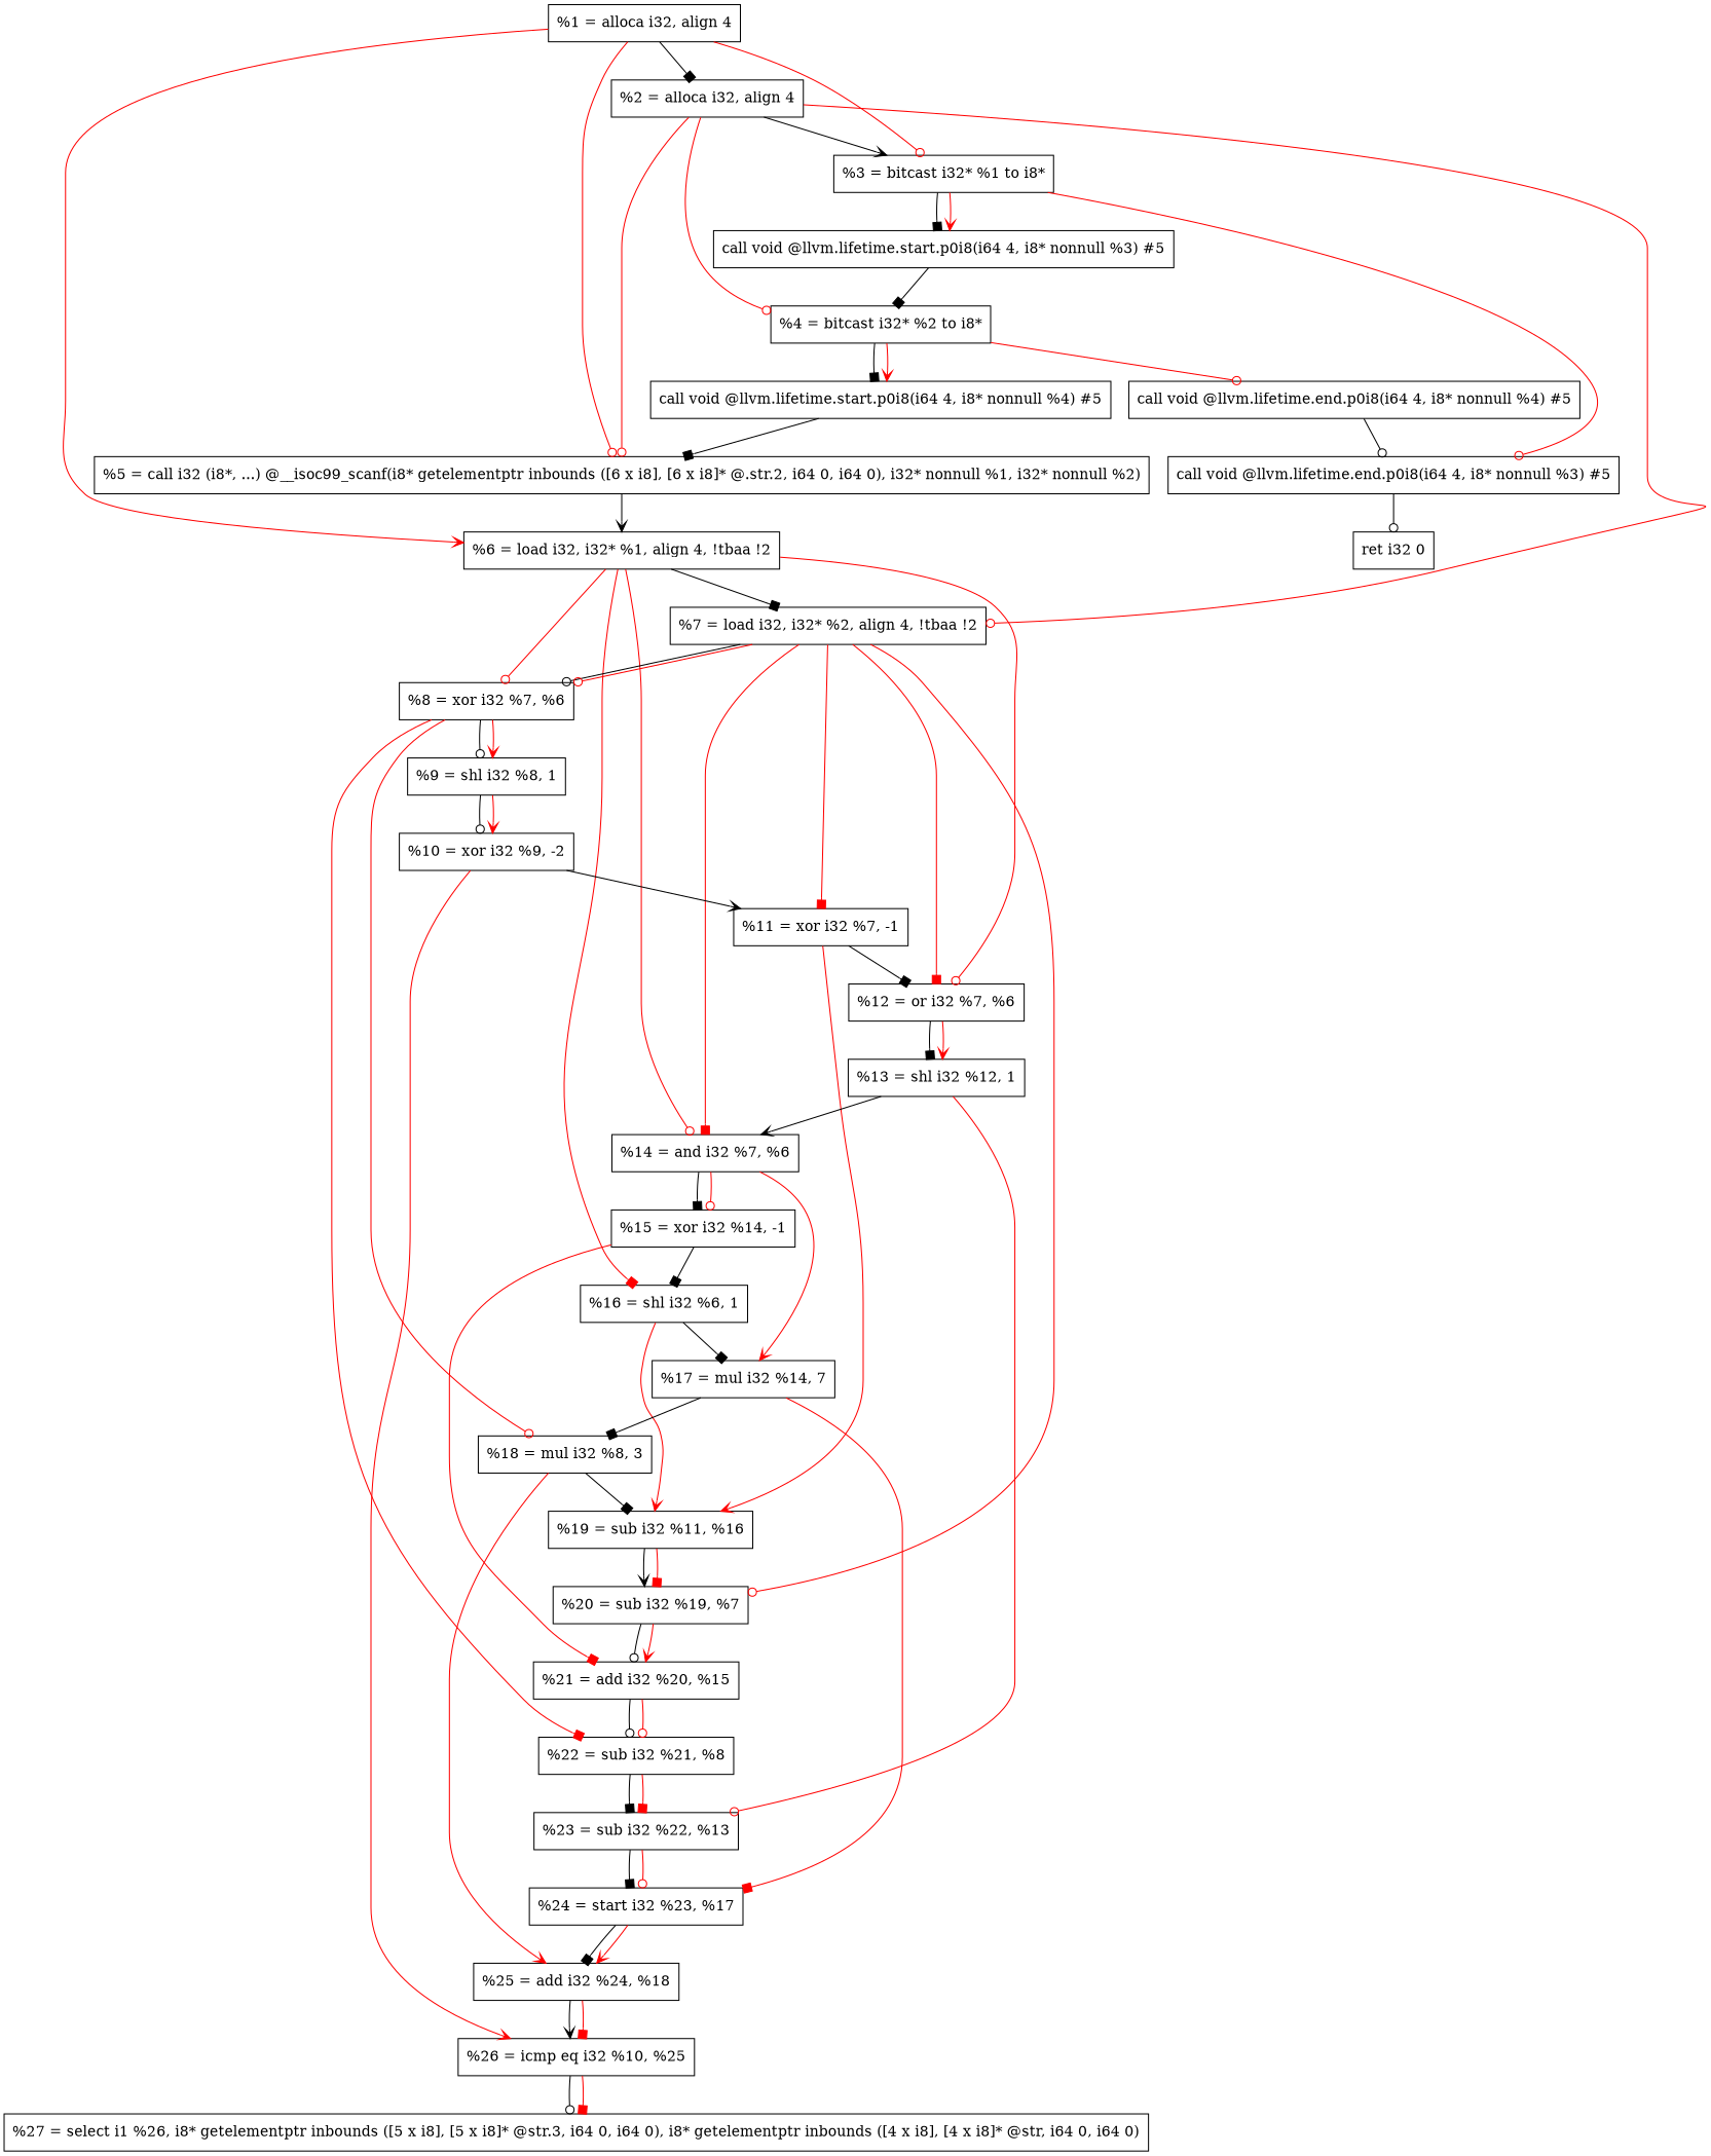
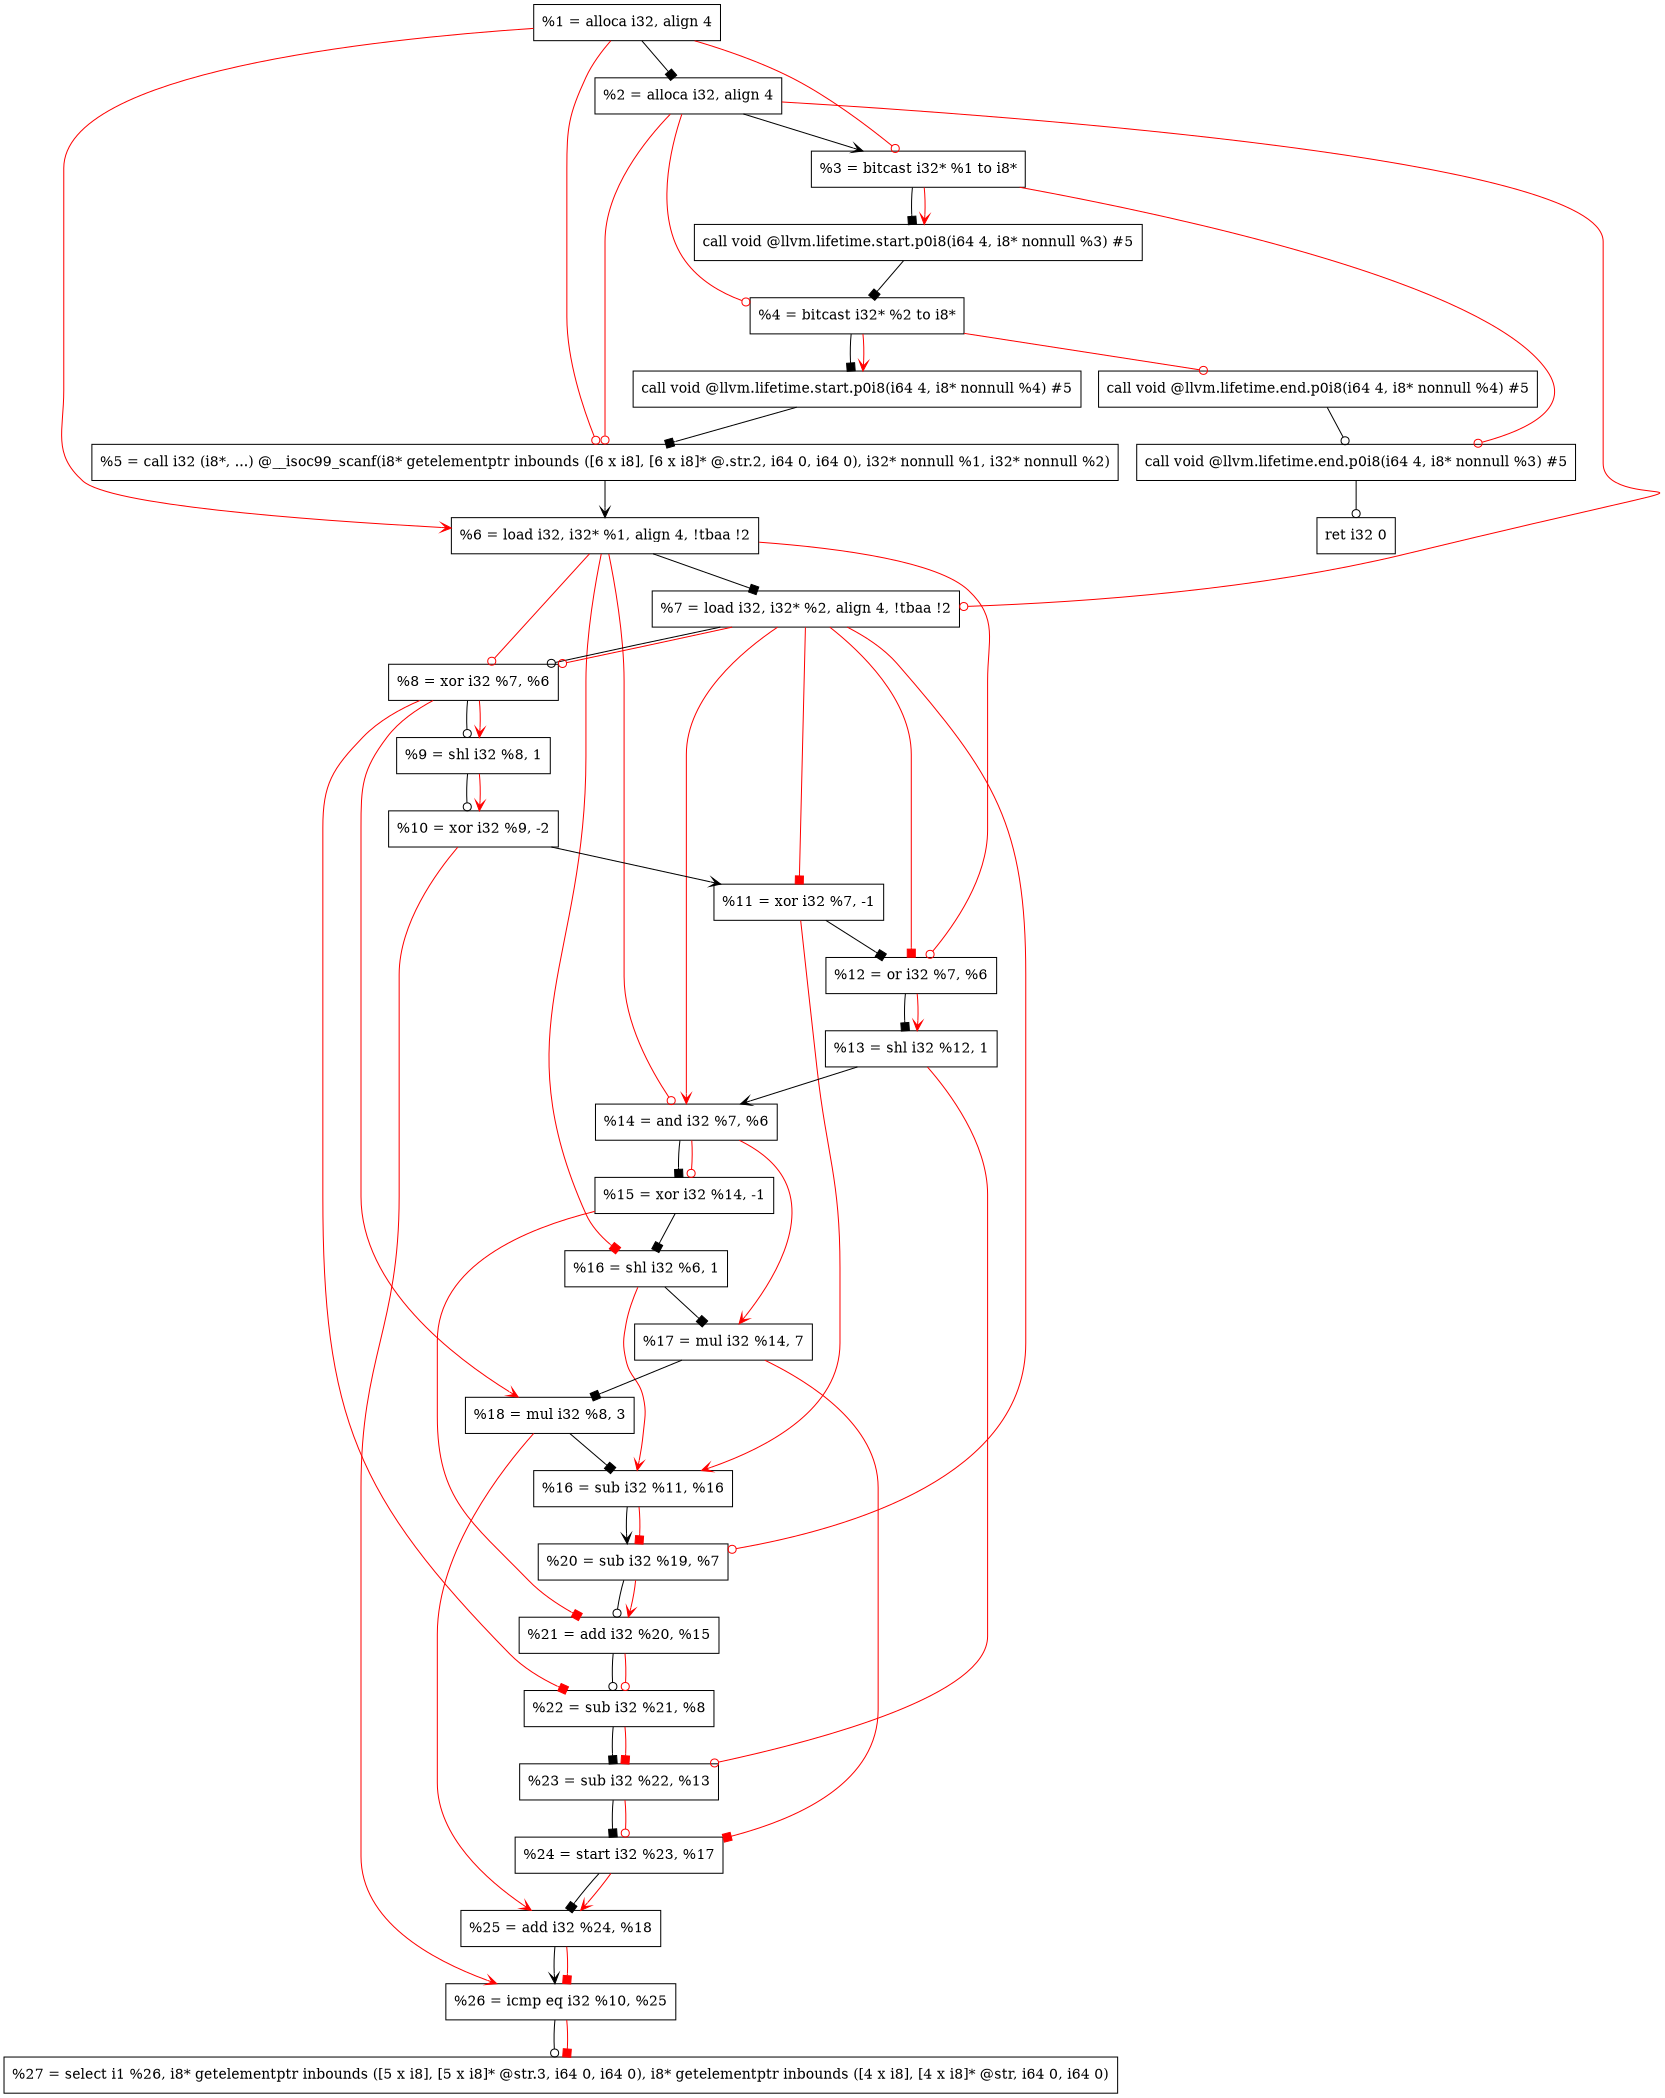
  digraph {
    node [shape=record]
    edge [arrowhead=box color=red]
    n1 [label="  %1 = alloca i32, align 4"]
    n2 [label="  %2 = alloca i32, align 4"]
    n3 [label="  %3 = bitcast i32* %1 to i8*"]
    n4 [label="  %5 = call i32 (i8*, ...) @__isoc99_scanf(i8* getelementptr inbounds ([6 x i8], [6 x i8]* @.str.2, i64 0, i64 0), i32* nonnull %1, i32* nonnull %2)"]
    n5 [label="  %6 = load i32, i32* %1, align 4, !tbaa !2"]
    n6 [label="  %4 = bitcast i32* %2 to i8*"]
    n7 [label="  %7 = load i32, i32* %2, align 4, !tbaa !2"]
    n8 [label="  call void @llvm.lifetime.start.p0i8(i64 4, i8* nonnull %3) #5"]
    n9 [label="  call void @llvm.lifetime.end.p0i8(i64 4, i8* nonnull %3) #5"]
    n10 [label="  %8 = xor i32 %7, %6"]
    n11 [label="  %12 = or i32 %7, %6"]
    n12 [label="  %14 = and i32 %7, %6"]
    n13 [label="  %16 = shl i32 %6, 1"]
    n14 [label="  call void @llvm.lifetime.start.p0i8(i64 4, i8* nonnull %4) #5"]
    n15 [label="  call void @llvm.lifetime.end.p0i8(i64 4, i8* nonnull %4) #5"]
    n16 [label="  %11 = xor i32 %7, -1"]
    n17 [label="  %20 = sub i32 %19, %7"]
    n18 [label="  ret i32 0"]
    n19 [label="  %9 = shl i32 %8, 1"]
    n20 [label="  %18 = mul i32 %8, 3"]
    n21 [label="  %22 = sub i32 %21, %8"]
    n22 [label="  %13 = shl i32 %12, 1"]
    n23 [label="  %15 = xor i32 %14, -1"]
    n24 [label="  %17 = mul i32 %14, 7"]
-   n25 [label="  %19 = sub i32 %11, %16"]
+   n25 [label="%16 = sub i32 %11, %16"]
    n26 [label="  %21 = add i32 %20, %15"]
    n27 [label="  %10 = xor i32 %9, -2"]
    n28 [label="  %25 = add i32 %24, %18"]
    n29 [label="  %23 = sub i32 %22, %13"]
    n30 [label="  %26 = icmp eq i32 %10, %25"]
    n31 [label="  %27 = select i1 %26, i8* getelementptr inbounds ([5 x i8], [5 x i8]* @str.3, i64 0, i64 0), i8* getelementptr inbounds ([4 x i8], [4 x i8]* @str, i64 0, i64 0)"]
    n32 [label="%24 = start i32 %23, %17"]
    n1 -> n2 [color=""]
    n1 -> n3 [arrowhead=odot]
    n1 -> n4 [arrowhead=odot]
    n1 -> n5 [arrowhead=vee]
    n2 -> n3 [arrowhead=vee color=""]
    n2 -> n4 [arrowhead=odot]
    n2 -> n6 [arrowhead=odot]
    n2 -> n7 [arrowhead=odot]
    n3 -> n8 [color=""]
    n3 -> n8 [arrowhead=vee]
    n3 -> n9 [arrowhead=odot]
    n4 -> n5 [arrowhead=vee color=""]
    n5 -> n7 [color=""]
    n5 -> n10 [arrowhead=odot]
    n5 -> n11 [arrowhead=odot]
    n5 -> n12 [arrowhead=odot]
    n5 -> n13
    n6 -> n14 [color=""]
    n6 -> n14 [arrowhead=vee]
    n6 -> n15 [arrowhead=odot]
    n7 -> n10 [arrowhead=odot color=""]
    n7 -> n10 [arrowhead=odot]
    n7 -> n11
-   n7 -> n12
+   n7 -> n12 [arrowhead=vee]
    n7 -> n16
    n7 -> n17 [arrowhead=odot]
    n8 -> n6 [color=""]
    n9 -> n18 [arrowhead=odot color=""]
    n10 -> n19 [arrowhead=odot color=""]
    n10 -> n19 [arrowhead=vee]
-   n10 -> n20 [arrowhead=odot]
+   n10 -> n20 [arrowhead=vee]
    n10 -> n21
    n11 -> n22 [color=""]
    n11 -> n22 [arrowhead=vee]
    n12 -> n23 [color=""]
    n12 -> n23 [arrowhead=odot]
    n12 -> n24 [arrowhead=vee]
    n13 -> n24 [color=""]
    n13 -> n25 [arrowhead=vee]
    n14 -> n4 [color=""]
    n15 -> n9 [arrowhead=odot color=""]
    n16 -> n11 [color=""]
    n16 -> n25 [arrowhead=vee]
    n17 -> n26 [arrowhead=odot color=""]
    n17 -> n26 [arrowhead=vee]
    n19 -> n27 [arrowhead=odot color=""]
    n19 -> n27 [arrowhead=vee]
    n20 -> n25 [color=""]
    n20 -> n28 [arrowhead=vee]
    n21 -> n29 [color=""]
    n21 -> n29
    n22 -> n12 [arrowhead=vee color=""]
    n22 -> n29 [arrowhead=odot]
    n23 -> n13 [color=""]
    n23 -> n26
    n24 -> n20 [color=""]
    n24 -> n32
    n25 -> n17 [arrowhead=vee color=""]
    n25 -> n17
    n26 -> n21 [arrowhead=odot color=""]
    n26 -> n21 [arrowhead=odot]
    n27 -> n16 [arrowhead=vee color=""]
    n27 -> n30 [arrowhead=vee]
    n28 -> n30 [arrowhead=vee color=""]
    n28 -> n30
    n29 -> n32 [color=""]
    n29 -> n32 [arrowhead=odot]
    n30 -> n31 [arrowhead=odot color=""]
    n30 -> n31
    n32 -> n28 [color=""]
    n32 -> n28 [arrowhead=vee]
  }
